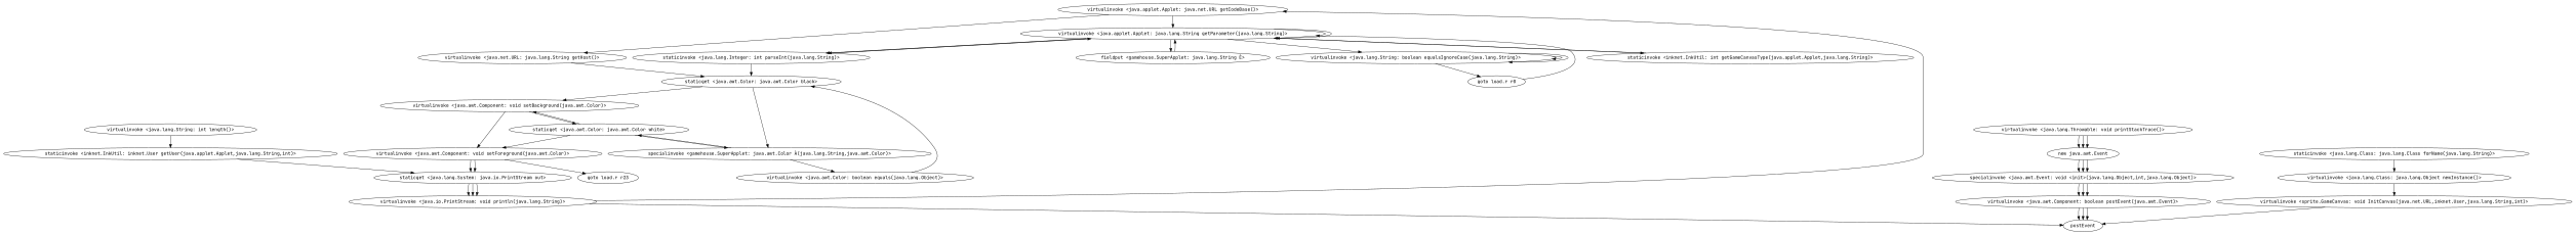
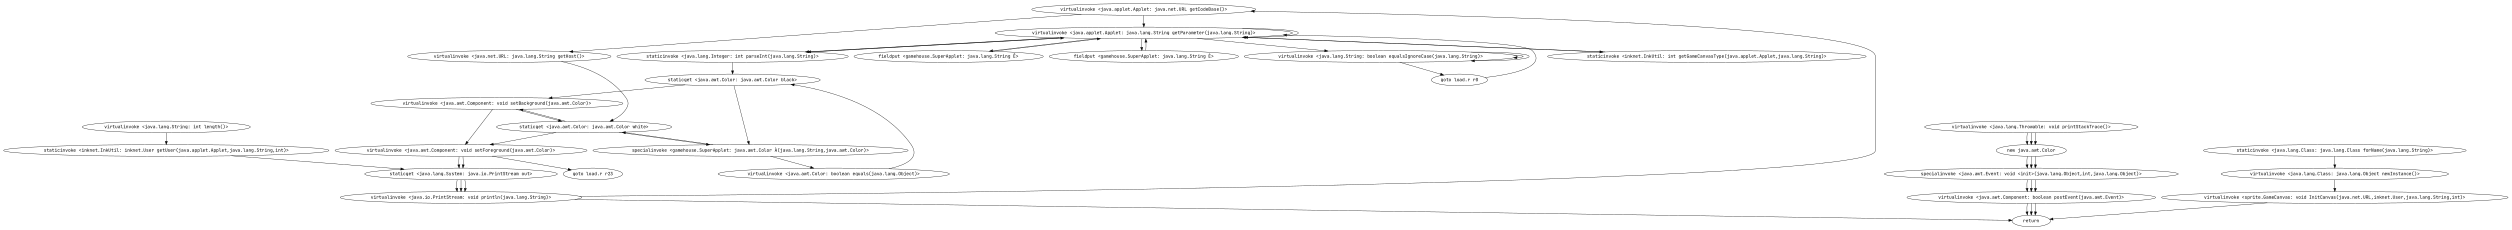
  digraph {
    fontname="JetBrains Mono"
    node [fontname="JetBrains Mono"]
    edge [fontname="JetBrains Mono"]
    "virtualinvoke <java.applet.Applet: java.net.URL getCodeBase()>"
    "virtualinvoke <java.net.URL: java.lang.String getHost()>"
    "virtualinvoke <java.applet.Applet: java.lang.String getParameter(java.lang.String)>"
    "staticget <java.awt.Color: java.awt.Color black>"
    "staticinvoke <java.lang.Integer: int parseInt(java.lang.String)>"
    "staticinvoke <inknet.InkUtil: int getGameCanvasType(java.applet.Applet,java.lang.String)>"
    "virtualinvoke <java.lang.String: boolean equalsIgnoreCase(java.lang.String)>"
+   "fieldput <gamehouse.SuperApplet: java.lang.String Ê>"
    "fieldput <gamehouse.SuperApplet: java.lang.String È>"
    "virtualinvoke <java.awt.Component: void setBackground(java.awt.Color)>"
    "specialinvoke <gamehouse.SuperApplet: java.awt.Color À(java.lang.String,java.awt.Color)>"
    "staticget <java.awt.Color: java.awt.Color white>"
    "virtualinvoke <java.awt.Component: void setForeground(java.awt.Color)>"
    "virtualinvoke <java.awt.Color: boolean equals(java.lang.Object)>"
    "staticget <java.lang.System: java.io.PrintStream out>"
    "goto load.r r23"
    "virtualinvoke <java.io.PrintStream: void println(java.lang.String)>"
-   return [label=postEvent]
+   return
    "goto load.r r0"
    "virtualinvoke <java.lang.String: int length()>"
    "staticinvoke <inknet.InkUtil: inknet.User getUser(java.applet.Applet,java.lang.String,int)>"
    "virtualinvoke <java.lang.Throwable: void printStackTrace()>"
-   "new java.awt.Event"
+   "new java.awt.Event" [label="new java.awt.Color"]
    "specialinvoke <java.awt.Event: void <init>(java.lang.Object,int,java.lang.Object)>"
    "virtualinvoke <java.awt.Component: boolean postEvent(java.awt.Event)>"
    "staticinvoke <java.lang.Class: java.lang.Class forName(java.lang.String)>"
    "virtualinvoke <java.lang.Class: java.lang.Object newInstance()>"
    "virtualinvoke <sprite.GameCanvas: void InitCanvas(java.net.URL,inknet.User,java.lang.String,int)>"
    "virtualinvoke <java.applet.Applet: java.net.URL getCodeBase()>" -> "virtualinvoke <java.net.URL: java.lang.String getHost()>"
    "virtualinvoke <java.applet.Applet: java.net.URL getCodeBase()>" -> "virtualinvoke <java.applet.Applet: java.lang.String getParameter(java.lang.String)>"
-   "virtualinvoke <java.net.URL: java.lang.String getHost()>" -> "staticget <java.awt.Color: java.awt.Color black>"
+   "virtualinvoke <java.net.URL: java.lang.String getHost()>" -> "staticget <java.awt.Color: java.awt.Color white>"
    "virtualinvoke <java.applet.Applet: java.lang.String getParameter(java.lang.String)>" -> "virtualinvoke <java.applet.Applet: java.lang.String getParameter(java.lang.String)>"
    "virtualinvoke <java.applet.Applet: java.lang.String getParameter(java.lang.String)>" -> "staticinvoke <java.lang.Integer: int parseInt(java.lang.String)>"
    "virtualinvoke <java.applet.Applet: java.lang.String getParameter(java.lang.String)>" -> "staticinvoke <java.lang.Integer: int parseInt(java.lang.String)>"
    "virtualinvoke <java.applet.Applet: java.lang.String getParameter(java.lang.String)>" -> "staticinvoke <inknet.InkUtil: int getGameCanvasType(java.applet.Applet,java.lang.String)>"
    "virtualinvoke <java.applet.Applet: java.lang.String getParameter(java.lang.String)>" -> "virtualinvoke <java.lang.String: boolean equalsIgnoreCase(java.lang.String)>"
+   "virtualinvoke <java.applet.Applet: java.lang.String getParameter(java.lang.String)>" -> "fieldput <gamehouse.SuperApplet: java.lang.String Ê>"
    "virtualinvoke <java.applet.Applet: java.lang.String getParameter(java.lang.String)>" -> "fieldput <gamehouse.SuperApplet: java.lang.String È>"
    "staticget <java.awt.Color: java.awt.Color black>" -> "virtualinvoke <java.awt.Component: void setBackground(java.awt.Color)>"
    "staticget <java.awt.Color: java.awt.Color black>" -> "specialinvoke <gamehouse.SuperApplet: java.awt.Color À(java.lang.String,java.awt.Color)>"
    "staticinvoke <java.lang.Integer: int parseInt(java.lang.String)>" -> "virtualinvoke <java.applet.Applet: java.lang.String getParameter(java.lang.String)>"
    "staticinvoke <java.lang.Integer: int parseInt(java.lang.String)>" -> "staticget <java.awt.Color: java.awt.Color black>"
    "staticinvoke <inknet.InkUtil: int getGameCanvasType(java.applet.Applet,java.lang.String)>" -> "virtualinvoke <java.applet.Applet: java.lang.String getParameter(java.lang.String)>"
    "virtualinvoke <java.lang.String: boolean equalsIgnoreCase(java.lang.String)>" -> "virtualinvoke <java.lang.String: boolean equalsIgnoreCase(java.lang.String)>"
    "virtualinvoke <java.lang.String: boolean equalsIgnoreCase(java.lang.String)>" -> "virtualinvoke <java.lang.String: boolean equalsIgnoreCase(java.lang.String)>"
    "virtualinvoke <java.lang.String: boolean equalsIgnoreCase(java.lang.String)>" -> "goto load.r r0"
+   "fieldput <gamehouse.SuperApplet: java.lang.String Ê>" -> "virtualinvoke <java.applet.Applet: java.lang.String getParameter(java.lang.String)>"
    "fieldput <gamehouse.SuperApplet: java.lang.String È>" -> "virtualinvoke <java.applet.Applet: java.lang.String getParameter(java.lang.String)>"
    "virtualinvoke <java.awt.Component: void setBackground(java.awt.Color)>" -> "staticget <java.awt.Color: java.awt.Color white>"
    "virtualinvoke <java.awt.Component: void setBackground(java.awt.Color)>" -> "virtualinvoke <java.awt.Component: void setForeground(java.awt.Color)>"
    "specialinvoke <gamehouse.SuperApplet: java.awt.Color À(java.lang.String,java.awt.Color)>" -> "staticget <java.awt.Color: java.awt.Color white>"
    "specialinvoke <gamehouse.SuperApplet: java.awt.Color À(java.lang.String,java.awt.Color)>" -> "virtualinvoke <java.awt.Color: boolean equals(java.lang.Object)>"
    "staticget <java.awt.Color: java.awt.Color white>" -> "virtualinvoke <java.awt.Component: void setBackground(java.awt.Color)>"
    "staticget <java.awt.Color: java.awt.Color white>" -> "specialinvoke <gamehouse.SuperApplet: java.awt.Color À(java.lang.String,java.awt.Color)>"
    "staticget <java.awt.Color: java.awt.Color white>" -> "virtualinvoke <java.awt.Component: void setForeground(java.awt.Color)>"
    "virtualinvoke <java.awt.Component: void setForeground(java.awt.Color)>" -> "staticget <java.lang.System: java.io.PrintStream out>"
    "virtualinvoke <java.awt.Component: void setForeground(java.awt.Color)>" -> "staticget <java.lang.System: java.io.PrintStream out>"
    "virtualinvoke <java.awt.Component: void setForeground(java.awt.Color)>" -> "goto load.r r23"
    "virtualinvoke <java.awt.Color: boolean equals(java.lang.Object)>" -> "staticget <java.awt.Color: java.awt.Color black>"
    "staticget <java.lang.System: java.io.PrintStream out>" -> "virtualinvoke <java.io.PrintStream: void println(java.lang.String)>"
    "staticget <java.lang.System: java.io.PrintStream out>" -> "virtualinvoke <java.io.PrintStream: void println(java.lang.String)>"
    "staticget <java.lang.System: java.io.PrintStream out>" -> "virtualinvoke <java.io.PrintStream: void println(java.lang.String)>"
    "virtualinvoke <java.io.PrintStream: void println(java.lang.String)>" -> "virtualinvoke <java.applet.Applet: java.net.URL getCodeBase()>"
    "virtualinvoke <java.io.PrintStream: void println(java.lang.String)>" -> return
    "goto load.r r0" -> "virtualinvoke <java.applet.Applet: java.lang.String getParameter(java.lang.String)>"
    "virtualinvoke <java.lang.String: int length()>" -> "staticinvoke <inknet.InkUtil: inknet.User getUser(java.applet.Applet,java.lang.String,int)>"
    "staticinvoke <inknet.InkUtil: inknet.User getUser(java.applet.Applet,java.lang.String,int)>" -> "staticget <java.lang.System: java.io.PrintStream out>"
    "virtualinvoke <java.lang.Throwable: void printStackTrace()>" -> "new java.awt.Event"
    "virtualinvoke <java.lang.Throwable: void printStackTrace()>" -> "new java.awt.Event"
    "virtualinvoke <java.lang.Throwable: void printStackTrace()>" -> "new java.awt.Event"
    "new java.awt.Event" -> "specialinvoke <java.awt.Event: void <init>(java.lang.Object,int,java.lang.Object)>"
    "new java.awt.Event" -> "specialinvoke <java.awt.Event: void <init>(java.lang.Object,int,java.lang.Object)>"
    "new java.awt.Event" -> "specialinvoke <java.awt.Event: void <init>(java.lang.Object,int,java.lang.Object)>"
    "specialinvoke <java.awt.Event: void <init>(java.lang.Object,int,java.lang.Object)>" -> "virtualinvoke <java.awt.Component: boolean postEvent(java.awt.Event)>"
    "specialinvoke <java.awt.Event: void <init>(java.lang.Object,int,java.lang.Object)>" -> "virtualinvoke <java.awt.Component: boolean postEvent(java.awt.Event)>"
    "specialinvoke <java.awt.Event: void <init>(java.lang.Object,int,java.lang.Object)>" -> "virtualinvoke <java.awt.Component: boolean postEvent(java.awt.Event)>"
    "virtualinvoke <java.awt.Component: boolean postEvent(java.awt.Event)>" -> return
    "virtualinvoke <java.awt.Component: boolean postEvent(java.awt.Event)>" -> return
    "virtualinvoke <java.awt.Component: boolean postEvent(java.awt.Event)>" -> return
    "staticinvoke <java.lang.Class: java.lang.Class forName(java.lang.String)>" -> "virtualinvoke <java.lang.Class: java.lang.Object newInstance()>"
    "virtualinvoke <java.lang.Class: java.lang.Object newInstance()>" -> "virtualinvoke <sprite.GameCanvas: void InitCanvas(java.net.URL,inknet.User,java.lang.String,int)>"
    "virtualinvoke <sprite.GameCanvas: void InitCanvas(java.net.URL,inknet.User,java.lang.String,int)>" -> return
  }
